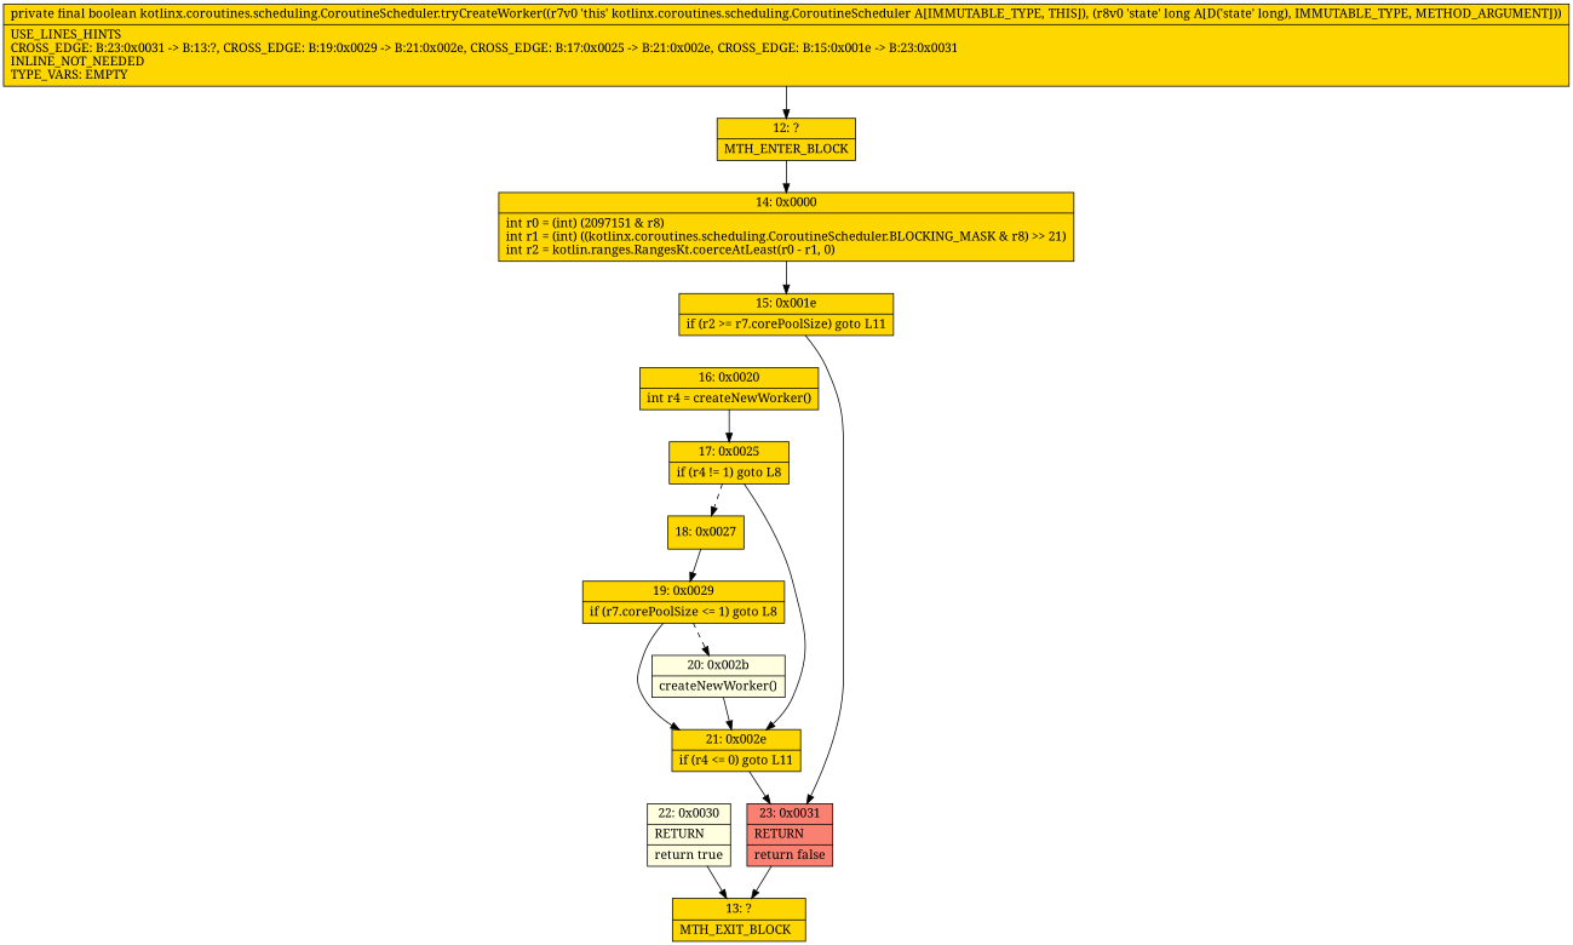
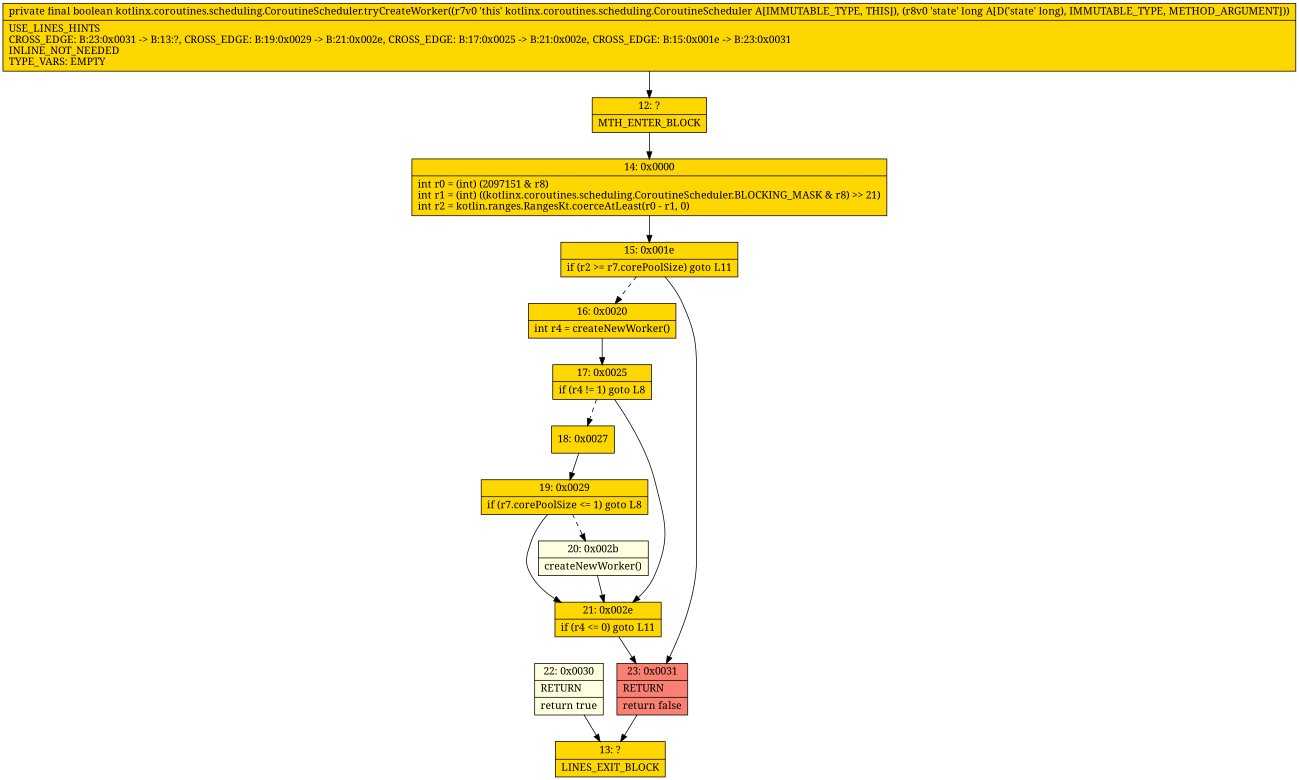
  digraph {
    fontname="Noto Serif"
    node [fillcolor=gold fontname="Noto Serif" shape=record style=filled]
    edge [fontname="Noto Serif"]
    n1 [label="{12\:\ ?|MTH_ENTER_BLOCK\l}"]
    n2 [label="{14\:\ 0x0000|int r0 = (int) (2097151 & r8)\lint r1 = (int) ((kotlinx.coroutines.scheduling.CoroutineScheduler.BLOCKING_MASK & r8) \>\> 21)\lint r2 = kotlin.ranges.RangesKt.coerceAtLeast(r0 \- r1, 0)\l}"]
    n3 [label="{15\:\ 0x001e|if (r2 \>= r7.corePoolSize) goto L11\l}"]
    n4 [label="{16\:\ 0x0020|int r4 = createNewWorker()\l}"]
    n5 [fillcolor=salmon label="{23\:\ 0x0031|RETURN\l|return false\l}"]
    n6 [label="{17\:\ 0x0025|if (r4 != 1) goto L8\l}"]
-   n7 [label="{13\:\ ?|MTH_EXIT_BLOCK\l}"]
+   n7 [label="{13\:\ ?|LINES_EXIT_BLOCK\l}"]
    n8 [label="{18\:\ 0x0027}"]
    n9 [label="{21\:\ 0x002e|if (r4 \<= 0) goto L11\l}"]
    n10 [label="{19\:\ 0x0029|if (r7.corePoolSize \<= 1) goto L8\l}"]
    n11 [fillcolor=lightyellow label="{20\:\ 0x002b|createNewWorker()\l}"]
    n12 [fillcolor=lightyellow label="{22\:\ 0x0030|RETURN\l|return true\l}"]
    n13 [label="{private final boolean kotlinx.coroutines.scheduling.CoroutineScheduler.tryCreateWorker((r7v0 'this' kotlinx.coroutines.scheduling.CoroutineScheduler A[IMMUTABLE_TYPE, THIS]), (r8v0 'state' long A[D('state' long), IMMUTABLE_TYPE, METHOD_ARGUMENT]))  | USE_LINES_HINTS\lCROSS_EDGE: B:23:0x0031 \-\> B:13:?, CROSS_EDGE: B:19:0x0029 \-\> B:21:0x002e, CROSS_EDGE: B:17:0x0025 \-\> B:21:0x002e, CROSS_EDGE: B:15:0x001e \-\> B:23:0x0031\lINLINE_NOT_NEEDED\lTYPE_VARS: EMPTY\l}"]
    n1 -> n2
    n2 -> n3
+   n3 -> n4 [style=dashed]
    n3 -> n5
    n4 -> n6
    n5 -> n7
    n6 -> n8 [style=dashed]
    n6 -> n9
    n8 -> n10
    n9 -> n5
    n10 -> n9
    n10 -> n11 [style=dashed]
    n11 -> n9
    n12 -> n7
    n13 -> n1
  }
